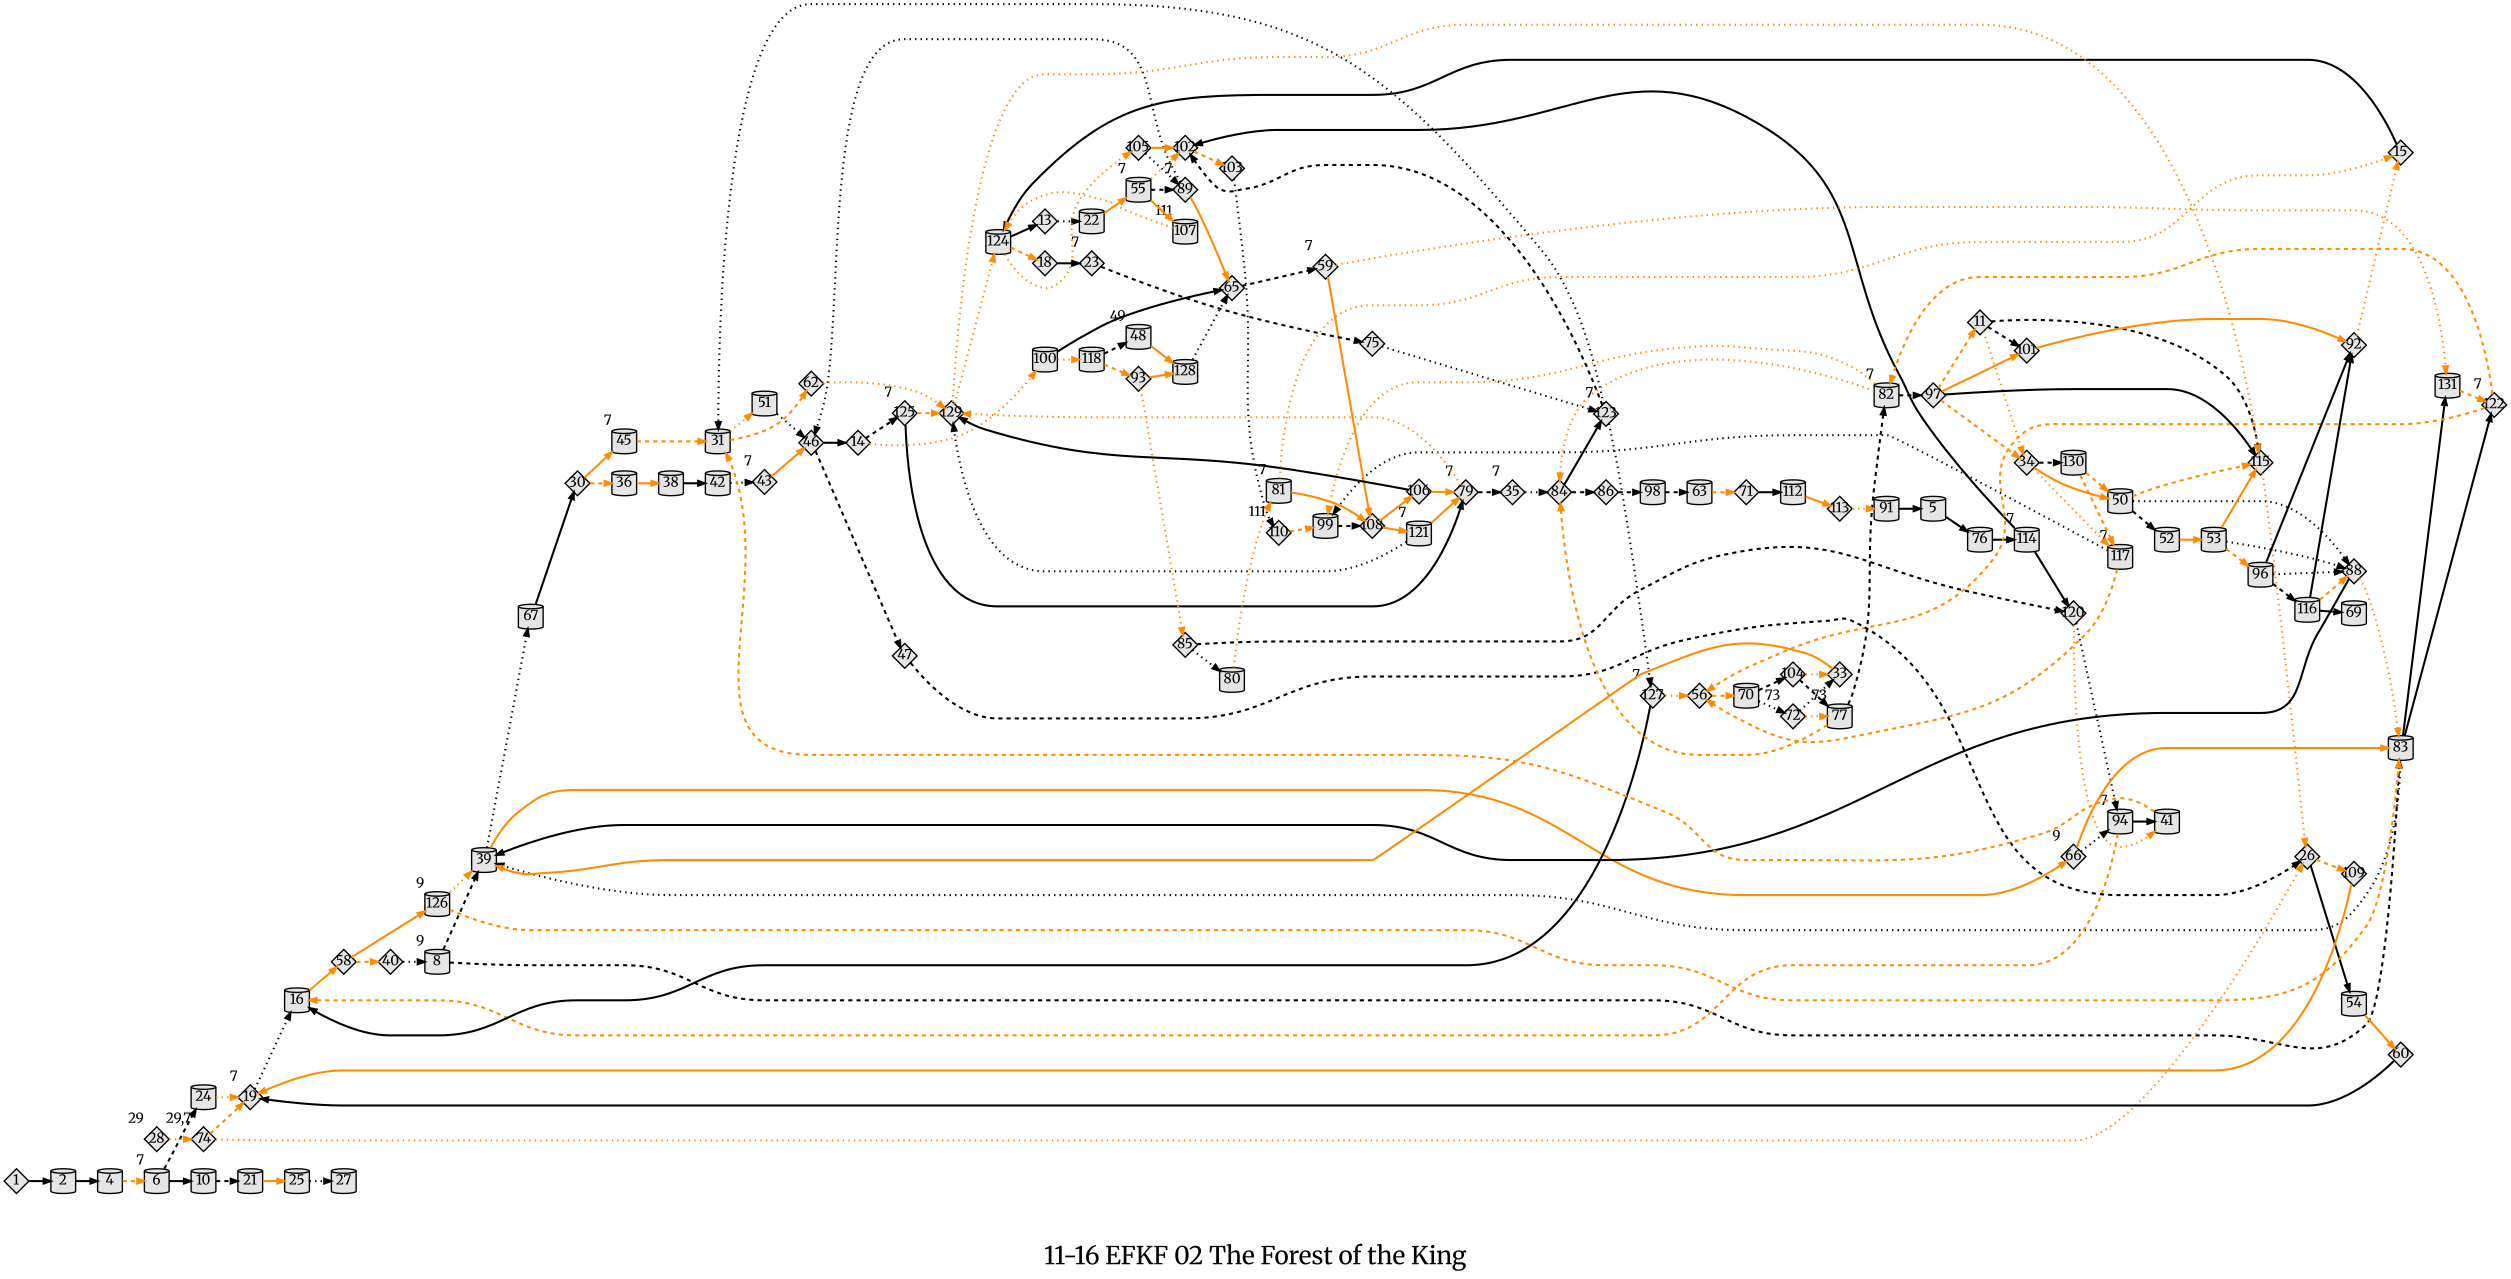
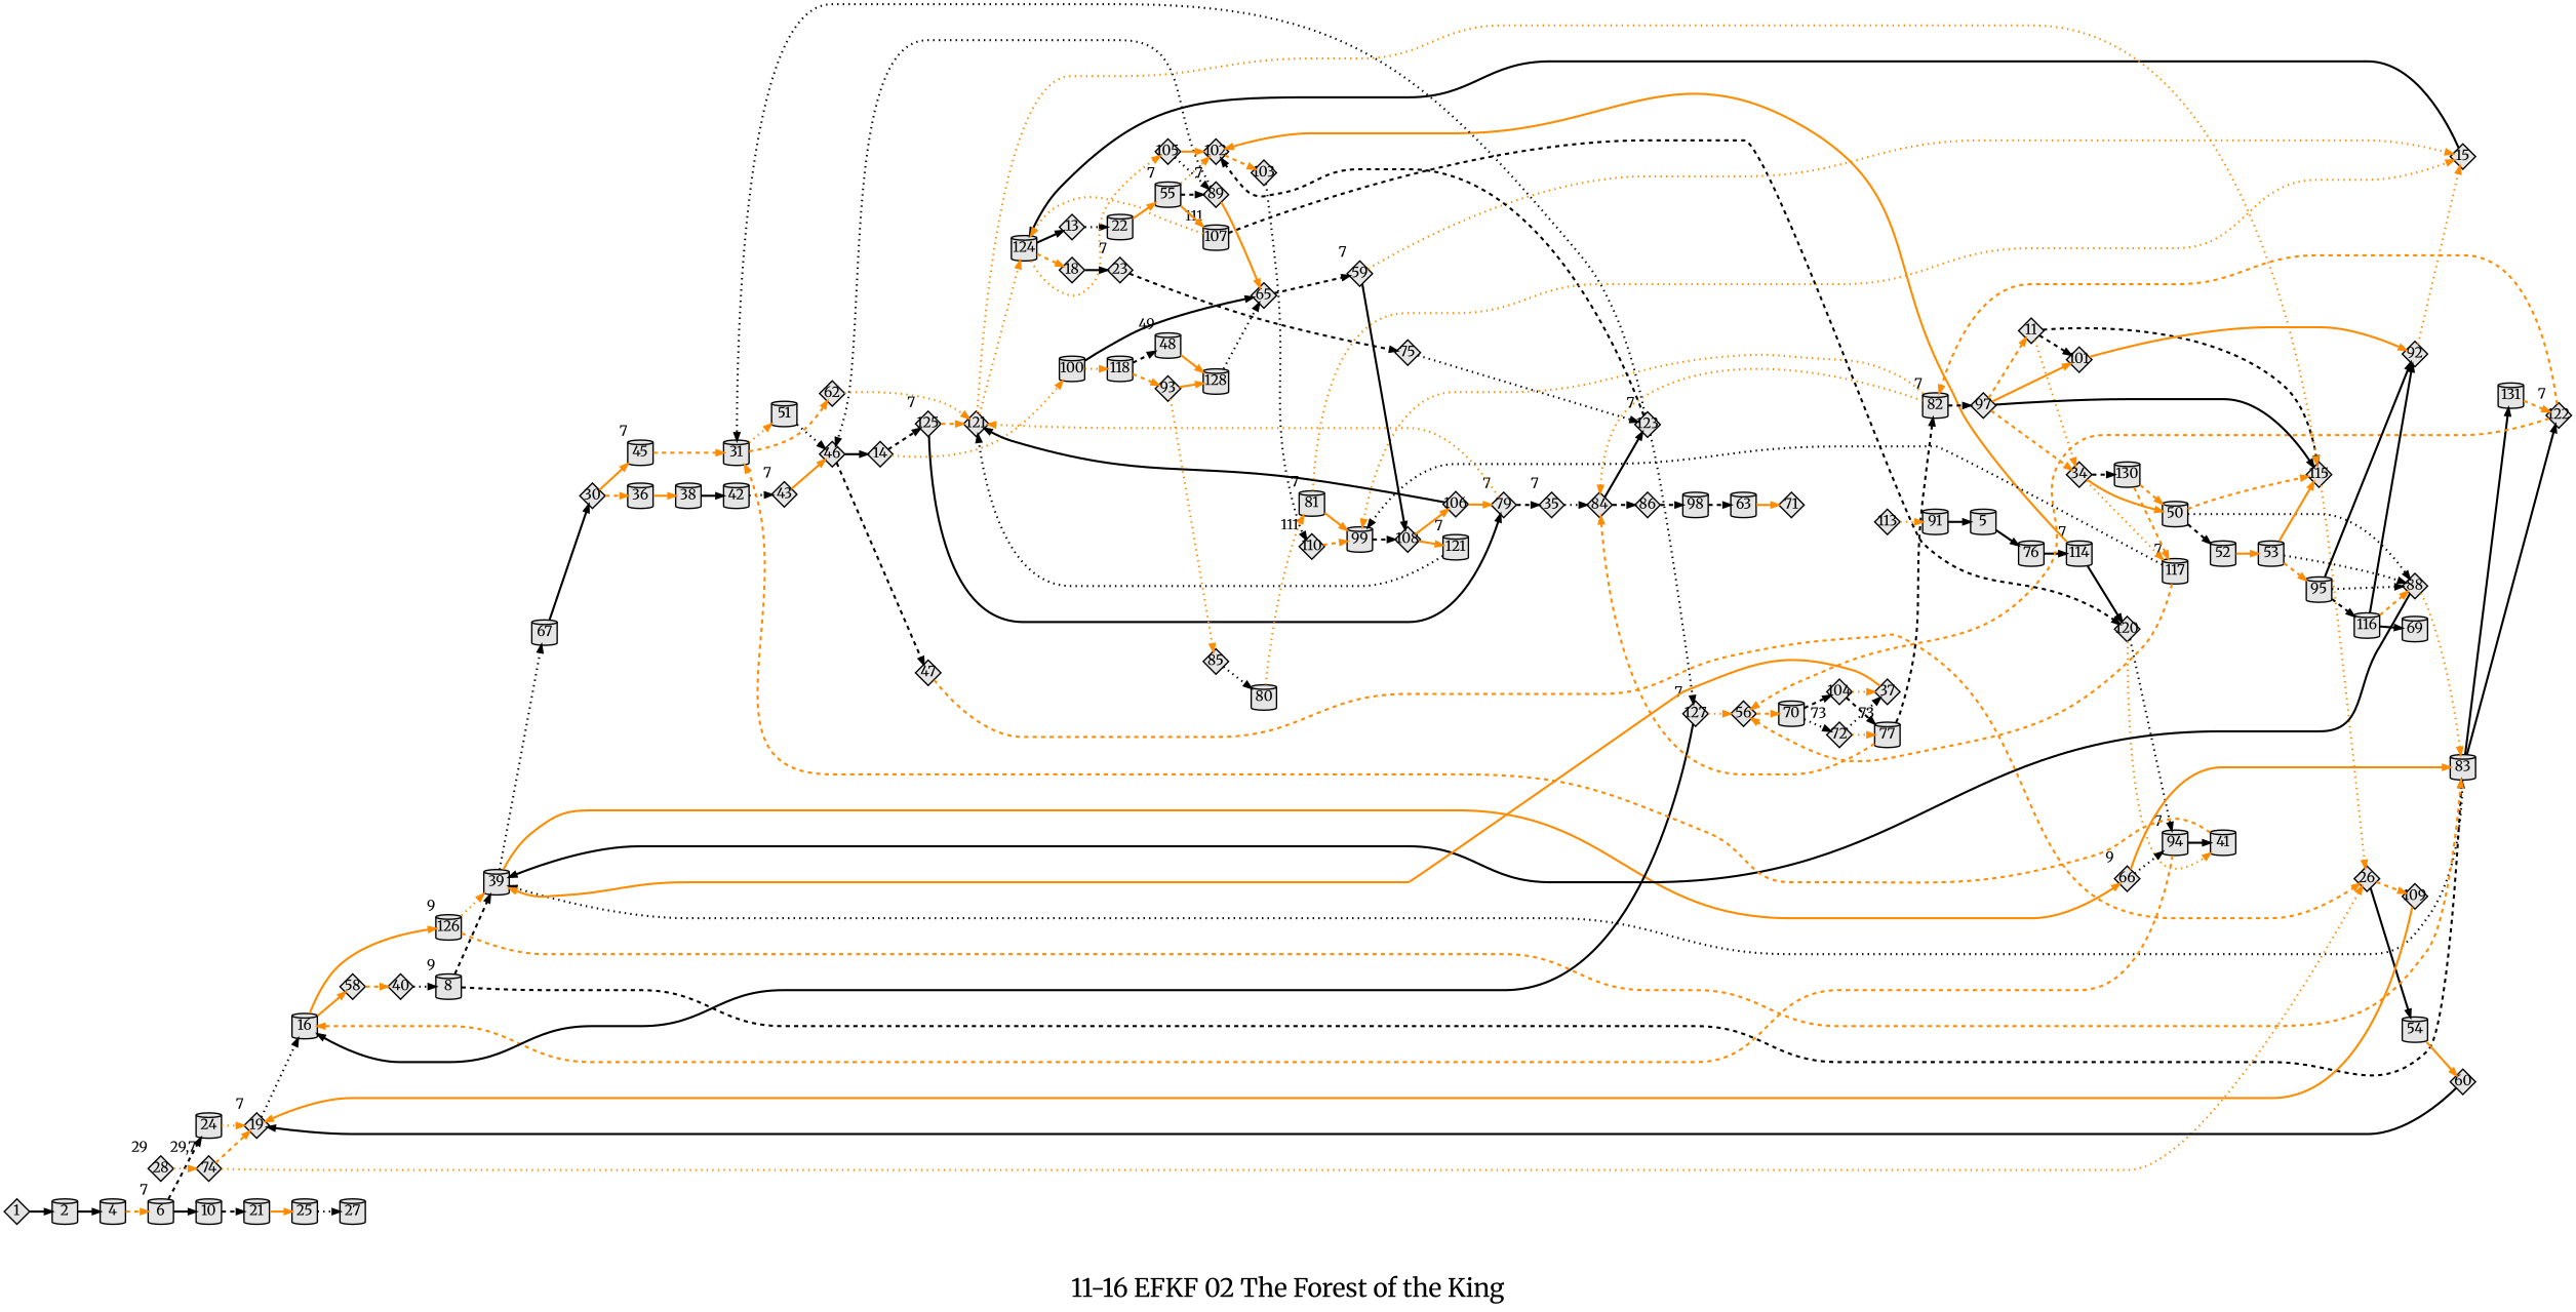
  digraph {
    fontname=Merriweather
    fontsize=36
    label="11-16 EFKF 02 The Forest of the King"
    nodesep=0.35
    ordering=out
    rankdir=LR
    ranksep=0.45
    node [fillcolor=grey90 fixedsize=true fontname=Merriweather fontsize=20 labelfloat=true margin="0,0" penwidth=2 regular=true shape=diamond style=filled]
    edge [color=darkorange fontname=Merriweather fontsize=12 labelfloat=true penwidth=3 style=bold]
    2 [shape=cylinder]
    1
    4 [shape=cylinder]
    6 [shape=cylinder xlabel=7]
    24 [shape=cylinder]
    10 [shape=cylinder]
    19 [xlabel=7]
    21 [shape=cylinder]
    5 [shape=cylinder]
    76 [shape=cylinder]
    114 [shape=cylinder xlabel=7]
    102
    120
    16 [shape=cylinder]
    25 [shape=cylinder]
    8 [shape=cylinder xlabel=9]
    39 [shape=cylinder]
    83 [shape=cylinder]
    67 [shape=cylinder]
    66 [xlabel=9]
    131 [shape=cylinder]
    122 [xlabel=7]
    30
    94 [shape=cylinder xlabel=7]
    56
    82 [shape=cylinder xlabel=7]
    27 [shape=cylinder]
    11
    115
    101
    34
    26
    92
    130 [shape=cylinder]
    50 [shape=cylinder]
    117 [shape=cylinder xlabel=7]
    109
    54 [shape=cylinder]
    15
    88
    52 [shape=cylinder]
    99 [shape=cylinder]
    22 [shape=cylinder]
    13
    55 [shape=cylinder xlabel=7]
    89 [xlabel=7]
    107 [shape=cylinder xlabel=111]
    125 [xlabel=7]
-   129
+   129 [label=121]
    79 [xlabel=7]
    14
    100 [shape=cylinder]
    65
    118 [shape=cylinder]
    124 [shape=cylinder]
    35 [xlabel=7]
    59 [xlabel=7]
    48 [shape=cylinder xlabel=49]
    93
    18
    105
    23 [xlabel=7]
    126 [shape=cylinder xlabel=9]
    58
    40
    75
    123 [xlabel=7]
    103
    46
    31 [shape=cylinder]
    127 [xlabel=7]
    28 [xlabel=29]
    74 [xlabel="29,7"]
    60
    45 [shape=cylinder xlabel=7]
    36 [shape=cylinder]
    38 [shape=cylinder]
    51 [shape=cylinder]
    62
    42 [shape=cylinder]
    47
-   33
+   33 [label=37]
    53 [shape=cylinder]
    70 [shape=cylinder]
    108
    84
    86
    98 [shape=cylinder]
    43 [xlabel=7]
    41 [shape=cylinder]
    128 [shape=cylinder]
-   95 [shape=cylinder label=96]
+   95 [shape=cylinder]
    116 [shape=cylinder]
    69 [shape=cylinder]
    110 [xlabel=111]
    104
    72 [xlabel=73]
    77 [shape=cylinder xlabel=73]
    106
    121 [shape=cylinder xlabel=7]
    63 [shape=cylinder]
    71
-   112 [shape=cylinder]
    113
    91 [shape=cylinder]
    97
    81 [shape=cylinder xlabel=7]
    80 [shape=cylinder]
    85
    2 -> 4 [color=black]
    1 -> 2 [color=black]
    4 -> 6 [style=dashed]
    6 -> 24 [color=black style=dashed]
    6 -> 10 [color=black]
    24 -> 19 [style=dotted]
    10 -> 21 [color=black style=dashed]
    19 -> 16 [color=black style=dotted]
    21 -> 25
    5 -> 76 [color=black]
    76 -> 114 [color=black]
-   114 -> 102 [color=black]
+   114 -> 102
    114 -> 120 [color=black]
    102 -> 103 [style=dashed]
    120 -> 94 [color=black style=dotted]
    120 -> 41 [style=dotted]
-   58 -> 126
+   16 -> 126
    16 -> 58
    25 -> 27 [color=black style=dotted]
    8 -> 39 [color=black style=dashed]
    8 -> 83 [color=black style=dashed]
    39 -> 67 [color=black style=dotted]
    39 -> 66
    83 -> 39 [color=black style=dotted]
    83 -> 131 [color=black]
    83 -> 122 [color=black]
    67 -> 30 [color=black]
    66 -> 83
    66 -> 94 [color=black style=dotted]
    131 -> 122 [style=dashed]
    122 -> 56 [style=dashed]
    122 -> 82 [style=dashed]
    30 -> 45
    30 -> 36 [style=dashed]
    94 -> 16 [style=dashed]
    94 -> 41 [color=black]
    56 -> 70 [style=dashed]
    82 -> 99 [style=dotted]
    82 -> 84 [style=dotted]
    82 -> 97 [color=black style=dashed]
    11 -> 115 [color=black style=dashed]
    11 -> 101 [color=black style=dashed]
    11 -> 34 [style=dotted]
    115 -> 26 [style=dotted]
    101 -> 92
    34 -> 130 [color=black style=dashed]
    34 -> 50
    34 -> 117 [style=dotted]
    26 -> 109 [style=dashed]
    26 -> 54 [color=black]
    92 -> 15 [style=dotted]
    130 -> 50 [style=dashed]
    130 -> 117 [style=dashed]
    50 -> 115 [style=dashed]
    50 -> 88 [color=black style=dotted]
    50 -> 52 [color=black style=dashed]
    117 -> 56 [style=dashed]
    117 -> 99 [color=black style=dotted]
    109 -> 19
    54 -> 60
    15 -> 124 [color=black]
    88 -> 39 [color=black]
    88 -> 83 [style=dotted]
    52 -> 53
    99 -> 108 [color=black style=dashed]
    22 -> 55
    13 -> 22 [color=black style=dotted]
    55 -> 102 [style=dotted]
    55 -> 89 [color=black style=dashed]
    55 -> 107
    89 -> 65
    89 -> 46 [color=black style=dotted]
-   85 -> 120 [color=black style=dashed]
+   107 -> 120 [color=black style=dashed]
    107 -> 124 [style=dotted]
    125 -> 129 [style=dashed]
    125 -> 79 [color=black]
    129 -> 115 [style=dotted]
    129 -> 124 [style=dotted]
    79 -> 129 [style=dotted]
    79 -> 35 [color=black style=dashed]
    14 -> 125 [color=black style=dashed]
    14 -> 100 [style=dotted]
    100 -> 65 [color=black]
    100 -> 118 [style=dotted]
    65 -> 59 [color=black style=dashed]
    118 -> 48 [color=black style=dashed]
    118 -> 93 [style=dashed]
    124 -> 13 [color=black]
    124 -> 18 [style=dashed]
    124 -> 105 [style=dotted]
    35 -> 84 [color=black style=dotted]
-   59 -> 131 [style=dotted]
-   59 -> 108
+   59 -> 15 [style=dotted]
+   59 -> 108 [color=black]
    48 -> 128
    93 -> 128
    93 -> 85 [style=dotted]
    18 -> 23 [color=black]
    105 -> 102
    105 -> 89 [color=black style=dotted]
    23 -> 75 [color=black style=dashed]
    126 -> 39 [style=dotted]
    126 -> 83 [style=dashed]
    58 -> 40 [style=dashed]
    40 -> 8 [color=black style=dotted]
    75 -> 123 [color=black style=dotted]
    123 -> 102 [color=black style=dashed]
    123 -> 31 [color=black style=dotted]
    123 -> 127 [color=black style=dotted]
    103 -> 110 [color=black style=dotted]
    46 -> 14 [color=black]
    46 -> 47 [color=black style=dashed]
    31 -> 51 [style=dotted]
    31 -> 62 [style=dashed]
    127 -> 16 [color=black]
    127 -> 56 [style=dotted]
    28 -> 74 [style=dotted]
    74 -> 19 [style=dashed]
    74 -> 26 [style=dotted]
    60 -> 19 [color=black]
    45 -> 31 [style=dashed]
    36 -> 38
    38 -> 42 [color=black]
    51 -> 46 [color=black style=dotted]
    62 -> 129 [style=dotted]
    42 -> 43 [color=black style=dotted]
-   47 -> 26 [color=black style=dashed]
+   47 -> 26 [style=dashed]
    33 -> 39
    53 -> 115
    53 -> 88 [color=black style=dotted]
    53 -> 95 [style=dashed]
    70 -> 104 [color=black style=dashed]
    70 -> 72 [color=black style=dotted]
    108 -> 106
    108 -> 121
    84 -> 123 [color=black]
    84 -> 86 [color=black style=dashed]
    86 -> 98 [color=black style=dashed]
    98 -> 63 [color=black style=dashed]
    43 -> 46
    41 -> 31 [style=dashed]
    128 -> 65 [color=black style=dotted]
    95 -> 92 [color=black]
    95 -> 88 [color=black style=dotted]
    95 -> 116 [color=black style=dashed]
    116 -> 92 [color=black]
    116 -> 88 [style=dashed]
    116 -> 69 [color=black]
    110 -> 99 [style=dashed]
    104 -> 33 [style=dotted]
    104 -> 77 [color=black style=dashed]
    72 -> 33 [color=black style=dotted]
    72 -> 77 [style=dotted]
    77 -> 82 [color=black style=dashed]
    77 -> 84 [style=dashed]
    106 -> 129 [color=black]
    106 -> 79
    121 -> 129 [color=black style=dotted]
-   121 -> 79
-   63 -> 71 [style=dashed]
-   71 -> 112 [color=black]
-   112 -> 113
+   63 -> 71
    113 -> 91 [style=dotted]
    91 -> 5 [color=black]
    97 -> 11 [style=dashed]
    97 -> 115 [color=black]
    97 -> 101
    97 -> 34 [style=dashed]
    81 -> 15 [style=dotted]
-   81 -> 108
+   81 -> 99
    80 -> 81 [style=dotted]
    85 -> 80 [color=black style=dotted]
  }
